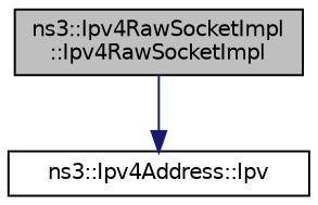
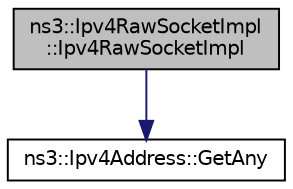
  digraph {
    rankdir=TB
    node [color=black fontname=Helvetica fontsize=10 shape=record style=filled]
    n1 [fillcolor=grey75 fontcolor=black height=0.2 label="ns3::Ipv4RawSocketImpl\l::Ipv4RawSocketImpl" width=0.4]
-   n2 [fillcolor=white height=0.2 label="ns3::Ipv4Address::Ipv" width=0.4]
+   n2 [fillcolor=white height=0.2 label="ns3::Ipv4Address::GetAny" width=0.4]
    n1 -> n2 [color=midnightblue fontname=Helvetica fontsize=10 labelfontname=Helvetica labelfontsize=10 style=solid]
  }
